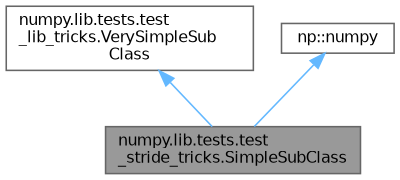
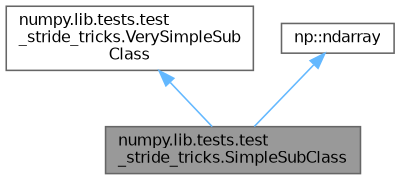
  digraph {
    node [color=gray40 fillcolor=white fontname=Helvetica fontsize=10 shape=box style=filled]
    edge [color=steelblue1 dir=back fontname=Helvetica fontsize=10 labelfontname=Helvetica labelfontsize=10 style=solid]
    n1 [fillcolor=grey60 fontcolor=black height=0.2 label="numpy.lib.tests.test\l_stride_tricks.SimpleSubClass" width=0.4]
-   n2 [height=0.2 label="numpy.lib.tests.test\l_lib_tricks.VerySimpleSub\lClass" width=0.4]
-   n3 [height=0.2 label="np::numpy" width=0.4]
+   n2 [height=0.2 label="numpy.lib.tests.test\l_stride_tricks.VerySimpleSub\lClass" width=0.4]
+   n3 [height=0.2 label="np::ndarray" width=0.4]
    n2 -> n1
    n3 -> n1
  }
